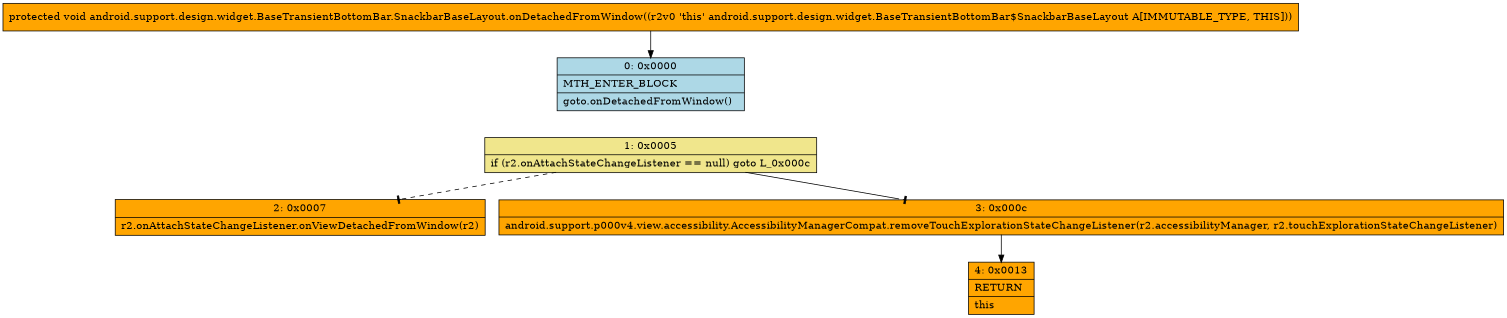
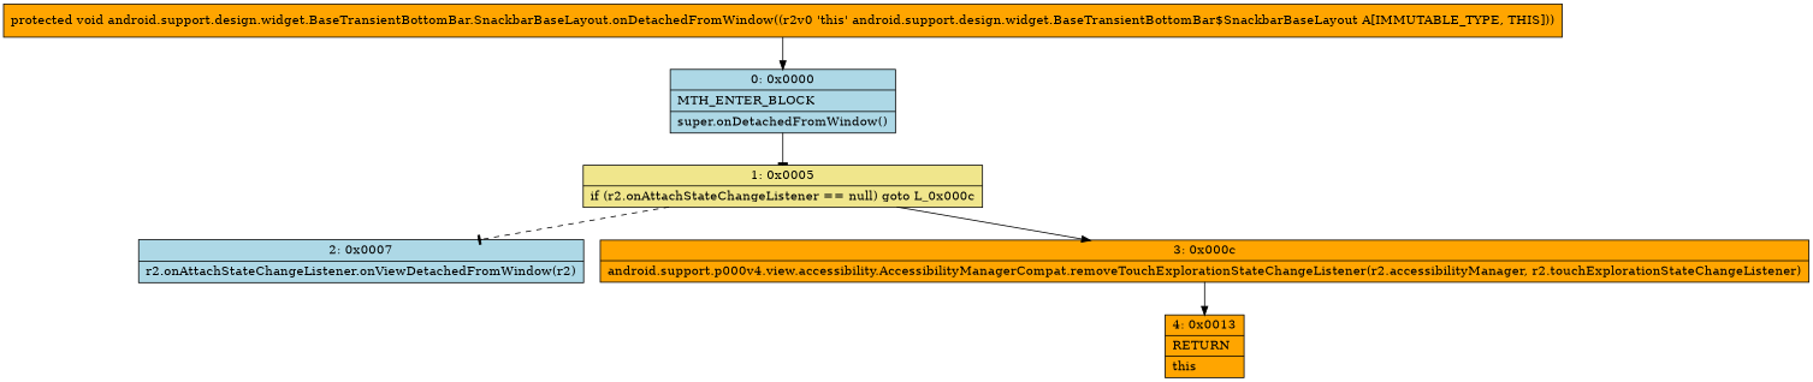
  digraph {
    node [fillcolor=orange shape=record style=filled]
    edge [arrowhead=normal]
-   n1 [fillcolor=lightblue label="{0\:\ 0x0000|MTH_ENTER_BLOCK\l|goto.onDetachedFromWindow()\l}"]
+   n1 [fillcolor=lightblue label="{0\:\ 0x0000|MTH_ENTER_BLOCK\l|super.onDetachedFromWindow()\l}"]
    n2 [fillcolor=khaki label="{1\:\ 0x0005|if (r2.onAttachStateChangeListener == null) goto L_0x000c\l}"]
-   n3 [label="{2\:\ 0x0007|r2.onAttachStateChangeListener.onViewDetachedFromWindow(r2)\l}"]
+   n3 [fillcolor=lightblue label="{2\:\ 0x0007|r2.onAttachStateChangeListener.onViewDetachedFromWindow(r2)\l}"]
    n4 [label="{3\:\ 0x000c|android.support.p000v4.view.accessibility.AccessibilityManagerCompat.removeTouchExplorationStateChangeListener(r2.accessibilityManager, r2.touchExplorationStateChangeListener)\l}"]
    n5 [label="{4\:\ 0x0013|RETURN\l|this\l}"]
    n6 [label="{protected void android.support.design.widget.BaseTransientBottomBar.SnackbarBaseLayout.onDetachedFromWindow((r2v0 'this' android.support.design.widget.BaseTransientBottomBar$SnackbarBaseLayout A[IMMUTABLE_TYPE, THIS])) }"]
+   n1 -> n2 [arrowhead=tee]
    n2 -> n3 [arrowhead=tee style=dashed]
-   n2 -> n4 [arrowhead=tee]
+   n2 -> n4
    n4 -> n5
    n6 -> n1
  }
